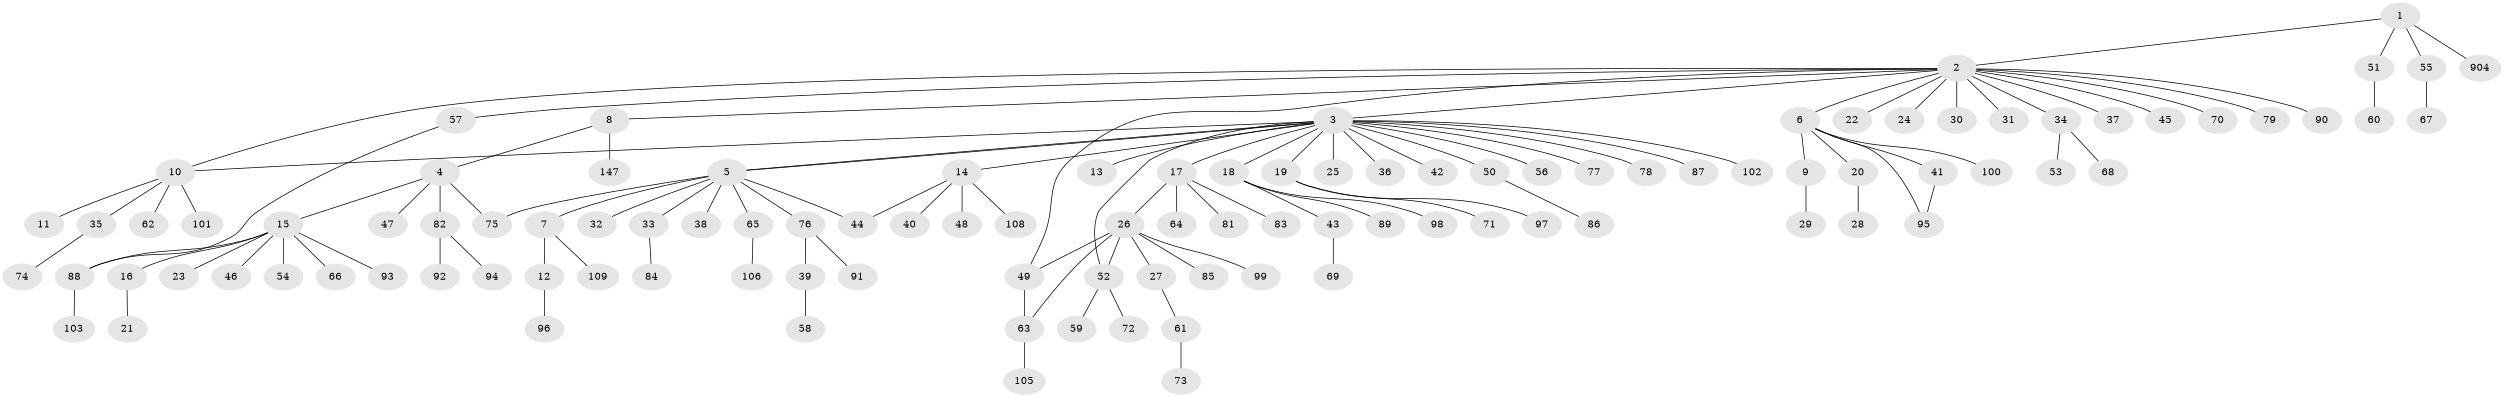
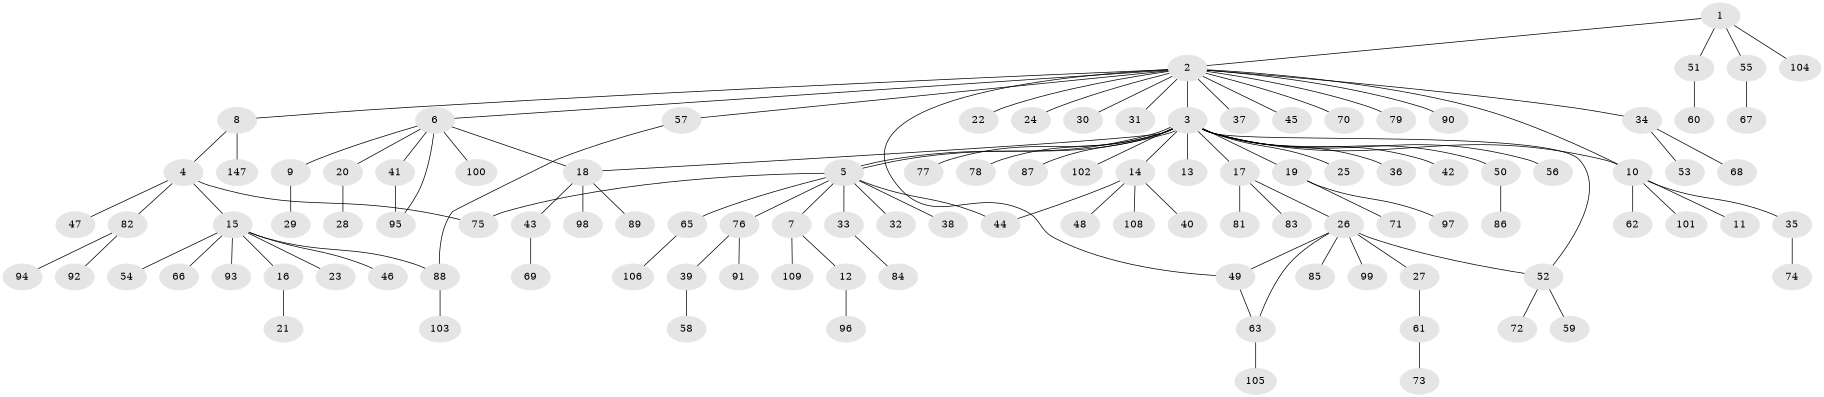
  graph {
    node [color=gray90 style=filled]
    1
    2
    51
    55
-   104 [label=904]
+   104
    3
    6
    8
    10
    22
    24
    30
    31
    34
    37
    45
    49
    57
    70
    79
    90
    60
    67
    5
    13
    14
    17
    18
    19
    25
    36
    42
    50
    52
    56
    77
    78
    87
    102
    4
    15
    47
    75
    82
    9
    20
    41
    95
    100
    n50 [label=147]
    11
    35
    62
    101
    53
    68
    63
    88
    7
    32
    33
    38
    44
    65
    76
    40
    48
    108
    26
-   64
    81
    83
    43
    89
    98
    71
    97
    86
    59
    72
    16
    23
    46
    54
    66
    93
    92
    94
    12
    109
    84
    106
    39
    91
    29
    28
    96
    58
    74
    21
    103
    27
    85
    99
    69
    61
    105
    73
    1 -- 2
    1 -- 51
    1 -- 55
    1 -- 104
    2 -- 3
    2 -- 6
    2 -- 8
    2 -- 10
    2 -- 22
    2 -- 24
    2 -- 30
    2 -- 31
    2 -- 34
    2 -- 37
    2 -- 45
    2 -- 49
    2 -- 57
    2 -- 70
    2 -- 79
    2 -- 90
    51 -- 60
    55 -- 67
    3 -- 10
    3 -- 5
    3 -- 5
    3 -- 13
    3 -- 14
    3 -- 17
    3 -- 18
    3 -- 19
    3 -- 25
    3 -- 36
    3 -- 42
    3 -- 50
    3 -- 52
    3 -- 56
    3 -- 77
    3 -- 78
    3 -- 87
    3 -- 102
+   6 -- 18
    6 -- 9
    6 -- 20
    6 -- 41
    6 -- 95
    6 -- 100
    8 -- 4
    8 -- n50
    10 -- 11
    10 -- 35
    10 -- 62
    10 -- 101
    34 -- 53
    34 -- 68
    49 -- 63
    57 -- 88
    5 -- 75
    5 -- 7
    5 -- 32
    5 -- 33
    5 -- 38
    5 -- 44
    5 -- 65
    5 -- 76
    14 -- 44
    14 -- 40
    14 -- 48
    14 -- 108
    17 -- 26
-   17 -- 64
    17 -- 81
    17 -- 83
    18 -- 43
    18 -- 89
    18 -- 98
    19 -- 71
    19 -- 97
    50 -- 86
    52 -- 59
    52 -- 72
    4 -- 15
    4 -- 47
    4 -- 75
    4 -- 82
    15 -- 88
    15 -- 16
    15 -- 23
    15 -- 46
    15 -- 54
    15 -- 66
    15 -- 93
    82 -- 92
    82 -- 94
    9 -- 29
    20 -- 28
    41 -- 95
    35 -- 74
    63 -- 105
    88 -- 103
    7 -- 12
    7 -- 109
    33 -- 84
    65 -- 106
    76 -- 39
    76 -- 91
    26 -- 49
    26 -- 52
    26 -- 63
    26 -- 27
    26 -- 85
    26 -- 99
    43 -- 69
    16 -- 21
    12 -- 96
    39 -- 58
    27 -- 61
    61 -- 73
  }
